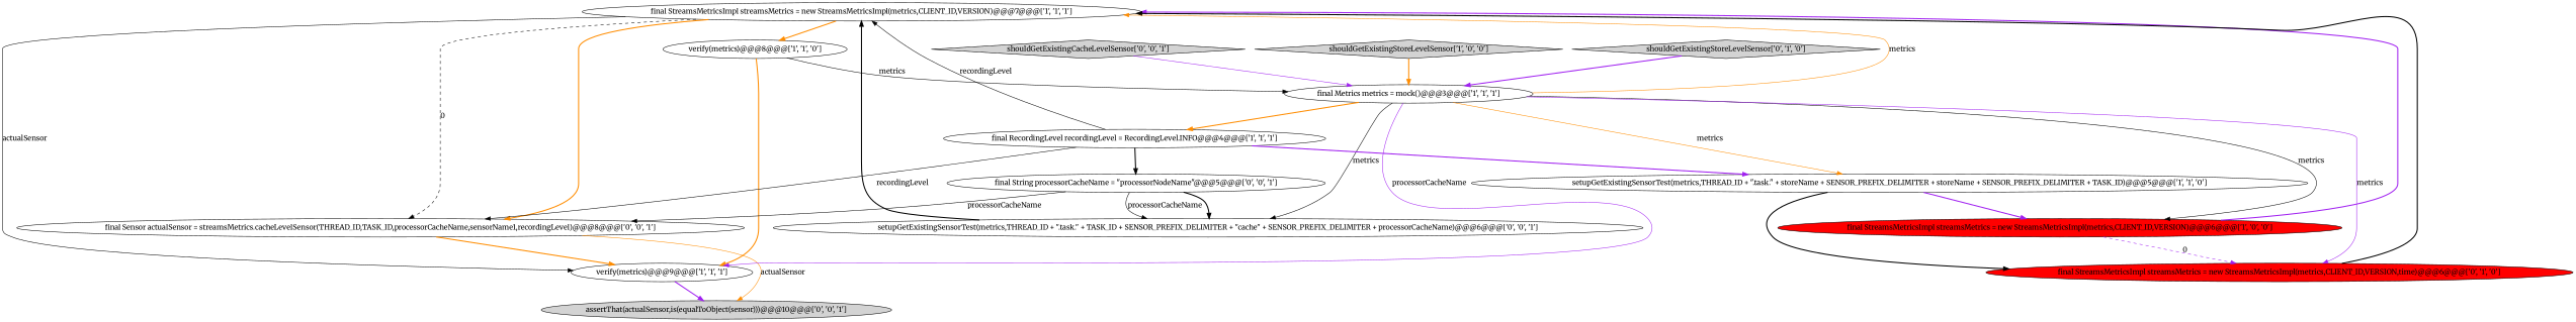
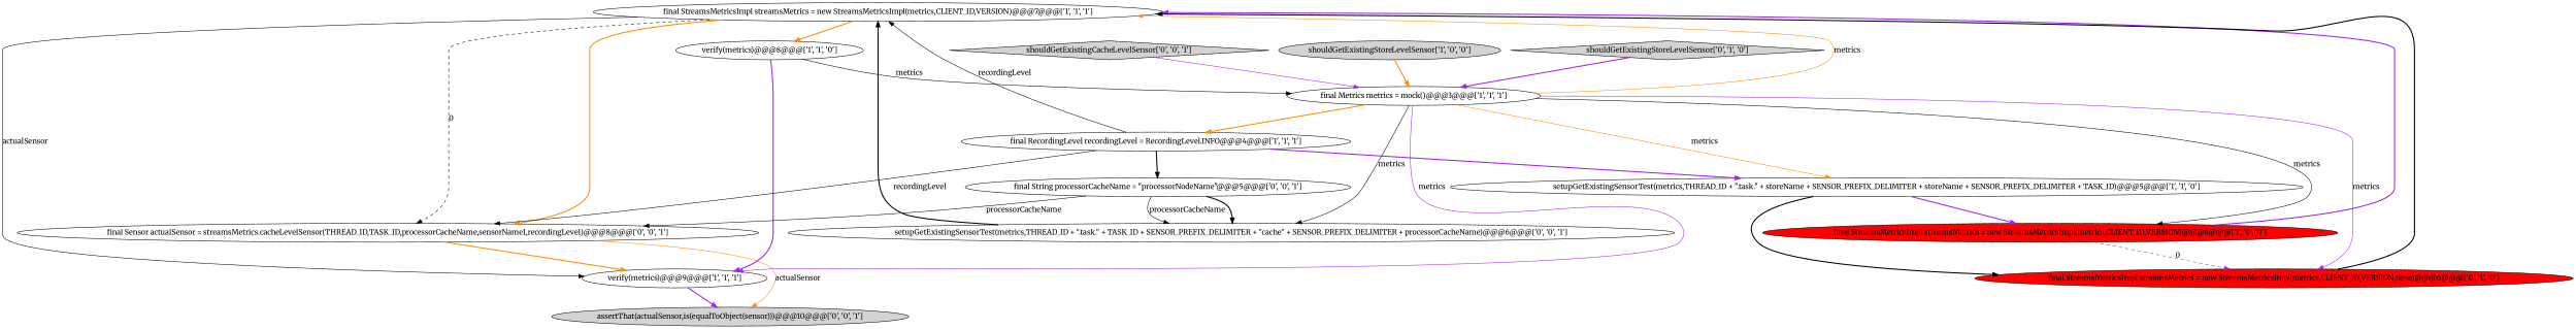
  digraph {
    fontname=Merriweather
    node [fillcolor=white fontname=Merriweather shape=ellipse style=filled]
    edge [color=black fontname=Merriweather style=bold]
    n1 [label="final Sensor actualSensor = streamsMetrics.cacheLevelSensor(THREAD_ID,TASK_ID,processorCacheName,sensorName1,recordingLevel)@@@8@@@['0', '0', '1']"]
    n2 [fillcolor=lightgray label="assertThat(actualSensor,is(equalToObject(sensor)))@@@10@@@['0', '0', '1']"]
    n3 [label="verify(metrics)@@@9@@@['1', '1', '1']"]
    n4 [label="setupGetExistingSensorTest(metrics,THREAD_ID + \".task.\" + storeName + SENSOR_PREFIX_DELIMITER + storeName + SENSOR_PREFIX_DELIMITER + TASK_ID)@@@5@@@['1', '1', '0']"]
    n5 [fillcolor=red label="final StreamsMetricsImpl streamsMetrics = new StreamsMetricsImpl(metrics,CLIENT_ID,VERSION)@@@6@@@['1', '0', '0']"]
    n6 [fillcolor=red label="final StreamsMetricsImpl streamsMetrics = new StreamsMetricsImpl(metrics,CLIENT_ID,VERSION,time)@@@6@@@['0', '1', '0']"]
    n7 [label="final StreamsMetricsImpl streamsMetrics = new StreamsMetricsImpl(metrics,CLIENT_ID,VERSION)@@@7@@@['1', '1', '1']"]
    n8 [label="verify(metrics)@@@8@@@['1', '1', '0']"]
    n9 [label="final Metrics metrics = mock()@@@3@@@['1', '1', '1']"]
    n10 [label="final RecordingLevel recordingLevel = RecordingLevel.INFO@@@4@@@['1', '1', '1']"]
    n11 [label="final String processorCacheName = \"processorNodeName\"@@@5@@@['0', '0', '1']"]
    n12 [label="setupGetExistingSensorTest(metrics,THREAD_ID + \".task.\" + TASK_ID + SENSOR_PREFIX_DELIMITER + \"cache\" + SENSOR_PREFIX_DELIMITER + processorCacheName)@@@6@@@['0', '0', '1']"]
    n13 [fillcolor=lightgray label="shouldGetExistingCacheLevelSensor['0', '0', '1']" shape=diamond]
-   n14 [fillcolor=lightgray label="shouldGetExistingStoreLevelSensor['1', '0', '0']" shape=diamond]
+   n14 [fillcolor=lightgray label="shouldGetExistingStoreLevelSensor['1', '0', '0']"]
    n15 [fillcolor=lightgray label="shouldGetExistingStoreLevelSensor['0', '1', '0']" shape=diamond]
    n1 -> n2 [color=darkorange label=actualSensor style=solid]
    n1 -> n3 [color=darkorange]
    n3 -> n2 [color=purple]
    n4 -> n5 [color=purple]
    n4 -> n6
    n5 -> n6 [color=purple label=0 style=dashed]
    n5 -> n7 [color=purple]
    n6 -> n7
    n7 -> n1 [color=darkorange]
    n7 -> n1 [label=0 style=dashed]
    n7 -> n3 [label=actualSensor style=solid]
    n7 -> n8 [color=darkorange]
-   n8 -> n3 [color=darkorange]
+   n8 -> n3 [color=purple]
    n8 -> n9 [label=metrics style=solid]
-   n9 -> n3 [color=purple label=processorCacheName style=solid]
+   n9 -> n3 [color=purple label=metrics style=solid]
    n9 -> n4 [color=darkorange label=metrics style=solid]
    n9 -> n5 [label=metrics style=solid]
    n9 -> n6 [color=purple label=metrics style=solid]
    n9 -> n7 [color=darkorange label=metrics style=solid]
    n9 -> n10 [color=darkorange]
    n9 -> n12 [label=metrics style=solid]
    n10 -> n1 [label=recordingLevel style=solid]
    n10 -> n4 [color=purple]
    n10 -> n7 [label=recordingLevel style=solid]
    n10 -> n11
    n11 -> n1 [label=processorCacheName style=solid]
    n11 -> n12
    n11 -> n12 [label=processorCacheName style=solid]
    n12 -> n7
    n13 -> n9 [color=purple style=solid]
    n14 -> n9 [color=darkorange]
    n15 -> n9 [color=purple]
  }
